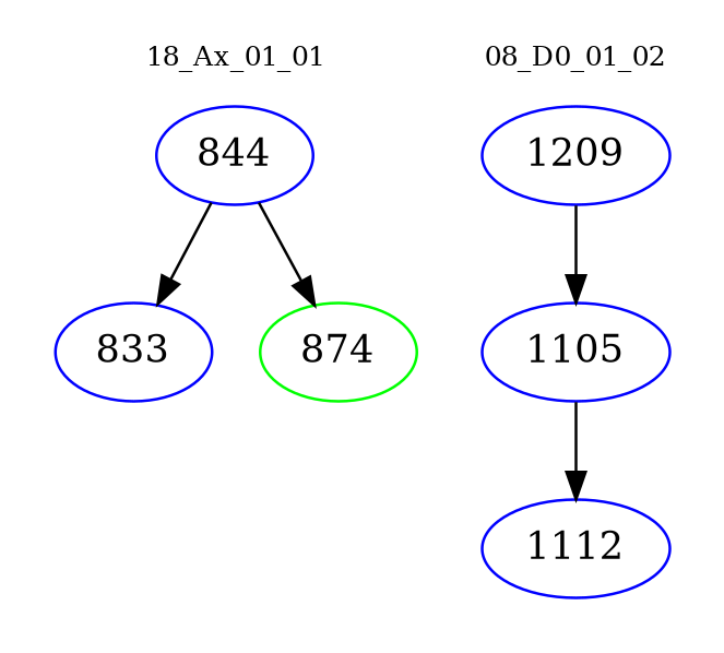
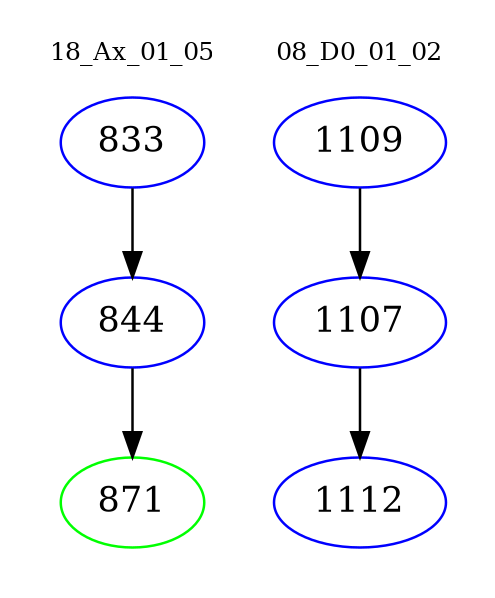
  digraph {
    node [color=blue]
    edge [color=black]
    n1 [label=844]
    n2 [label=833]
-   n3 [color=green label=874]
-   n4 [label=1209]
-   n5 [label=1105]
+   n3 [color=green label=871]
+   n4 [label=1109]
+   n5 [label=1107]
    n6 [label=1112]
    subgraph cluster_1 {
      color=white
      fontsize=10
-     label="18_Ax_01_01"
+     label="18_Ax_01_05"
      n1
      n2
      n3
    }
    subgraph cluster_2 {
      color=white
      fontsize=10
      label="08_D0_01_02"
      n4
      n5
      n6
    }
-   n1 -> n2
+   n2 -> n1
    n1 -> n3
    n4 -> n5
    n5 -> n6
  }
